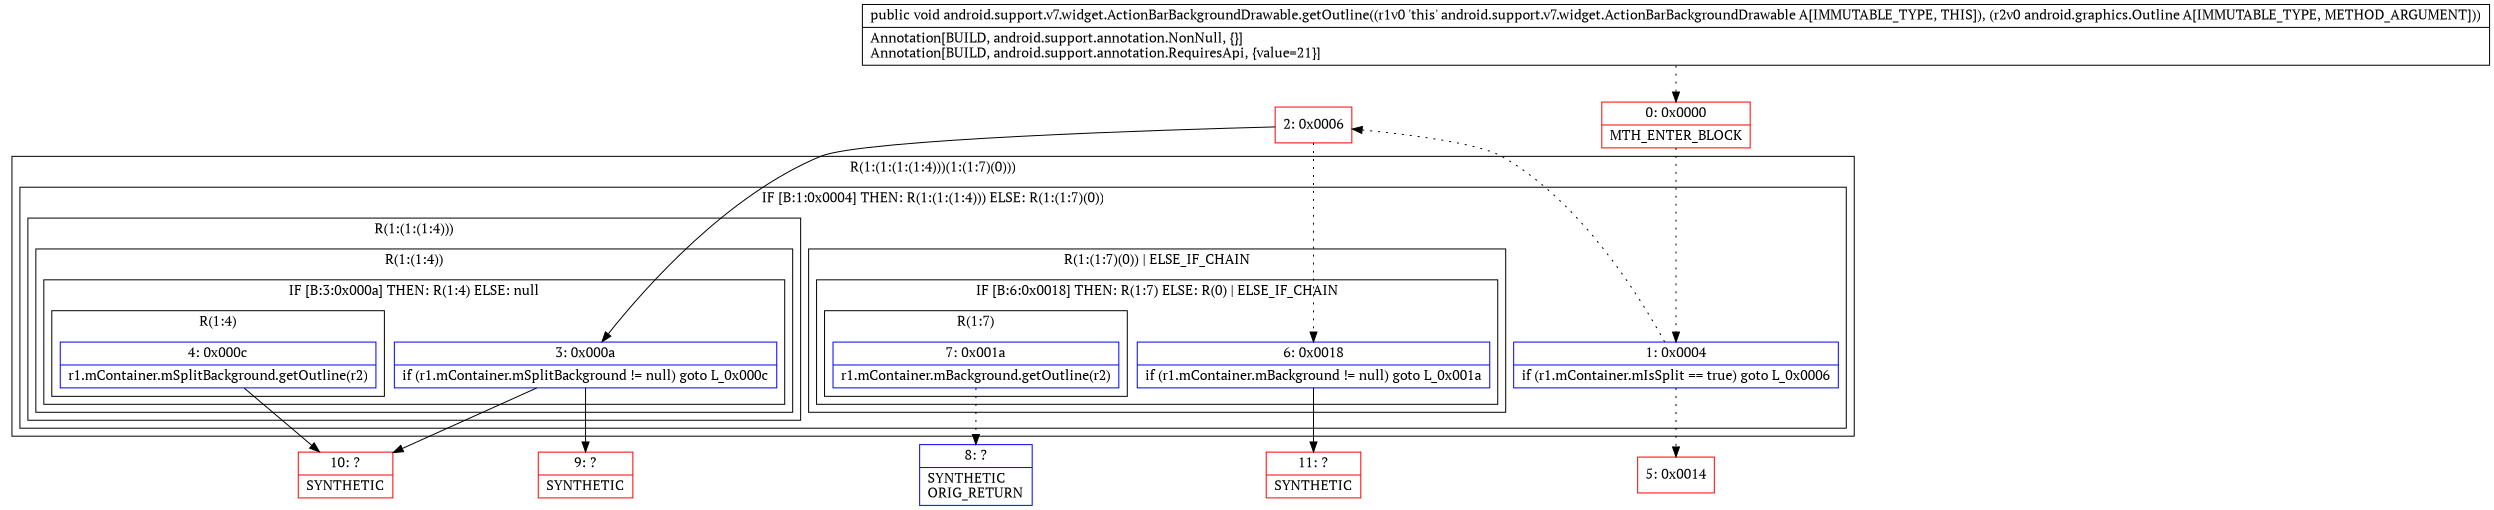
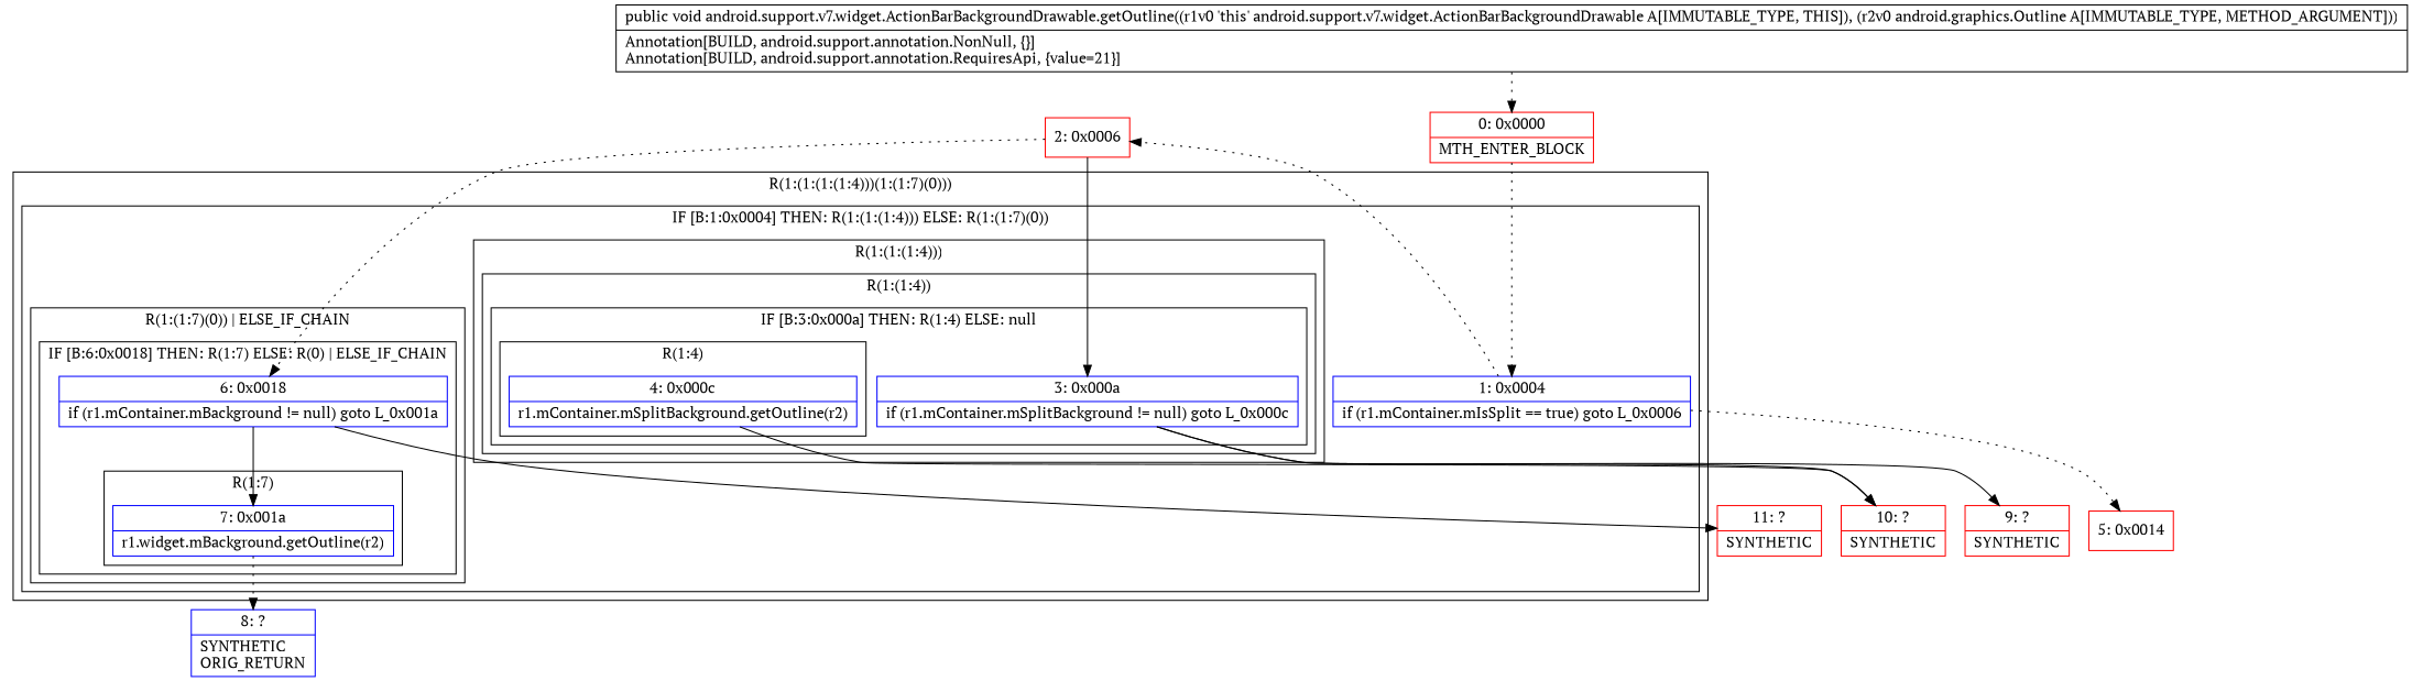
  digraph {
    fontname="PT Serif"
    node [color=blue fontname="PT Serif" shape=record]
    edge [fontname="PT Serif" style=solid]
    n1 [label="{4\:\ 0x000c|r1.mContainer.mSplitBackground.getOutline(r2)\l}"]
    n2 [label="{3\:\ 0x000a|if (r1.mContainer.mSplitBackground != null) goto L_0x000c\l}"]
-   n3 [label="{7\:\ 0x001a|r1.mContainer.mBackground.getOutline(r2)\l}"]
+   n3 [label="{7\:\ 0x001a|r1.widget.mBackground.getOutline(r2)\l}"]
    n4 [label="{6\:\ 0x0018|if (r1.mContainer.mBackground != null) goto L_0x001a\l}"]
    n5 [label="{1\:\ 0x0004|if (r1.mContainer.mIsSplit == true) goto L_0x0006\l}"]
    n6 [color=red label="{10\:\ ?|SYNTHETIC\l}"]
    n7 [color=red label="{9\:\ ?|SYNTHETIC\l}"]
    n8 [label="{8\:\ ?|SYNTHETIC\lORIG_RETURN\l}"]
    n9 [color=red label="{11\:\ ?|SYNTHETIC\l}"]
    n10 [color=red label="{2\:\ 0x0006}"]
    n11 [color=red label="{5\:\ 0x0014}"]
    n12 [color=red label="{0\:\ 0x0000|MTH_ENTER_BLOCK\l}"]
    n13 [label="{public void android.support.v7.widget.ActionBarBackgroundDrawable.getOutline((r1v0 'this' android.support.v7.widget.ActionBarBackgroundDrawable A[IMMUTABLE_TYPE, THIS]), (r2v0 android.graphics.Outline A[IMMUTABLE_TYPE, METHOD_ARGUMENT]))  | Annotation[BUILD, android.support.annotation.NonNull, \{\}]\lAnnotation[BUILD, android.support.annotation.RequiresApi, \{value=21\}]\l}" color=""]
    subgraph cluster_1 {
      label="R(1:(1:(1:(1:4)))(1:(1:7)(0)))"
      subgraph cluster_2 {
        label="IF [B:1:0x0004] THEN: R(1:(1:(1:4))) ELSE: R(1:(1:7)(0))"
        n5
        subgraph cluster_3 {
          label="R(1:(1:(1:4)))"
          subgraph cluster_4 {
            label="R(1:(1:4))"
            subgraph cluster_5 {
              label="IF [B:3:0x000a] THEN: R(1:4) ELSE: null"
              n2
              subgraph cluster_6 {
                label="R(1:4)"
                n1
              }
            }
          }
        }
        subgraph cluster_7 {
          label="R(1:(1:7)(0)) | ELSE_IF_CHAIN\l"
          subgraph cluster_8 {
            label="IF [B:6:0x0018] THEN: R(1:7) ELSE: R(0) | ELSE_IF_CHAIN\l"
            n4
            subgraph cluster_9 {
              label="R(1:7)"
              n3
            }
            subgraph cluster_10 {
              label="R(0)"
            }
          }
        }
      }
    }
    n1 -> n6
    n2 -> n6
    n2 -> n7
    n3 -> n8 [style=dotted]
+   n4 -> n3
    n4 -> n9
    n5 -> n10 [style=dotted]
    n5 -> n11 [style=dotted]
    n10 -> n2
    n10 -> n4 [style=dotted]
    n12 -> n5 [style=dotted]
    n13 -> n12 [style=dotted]
  }
